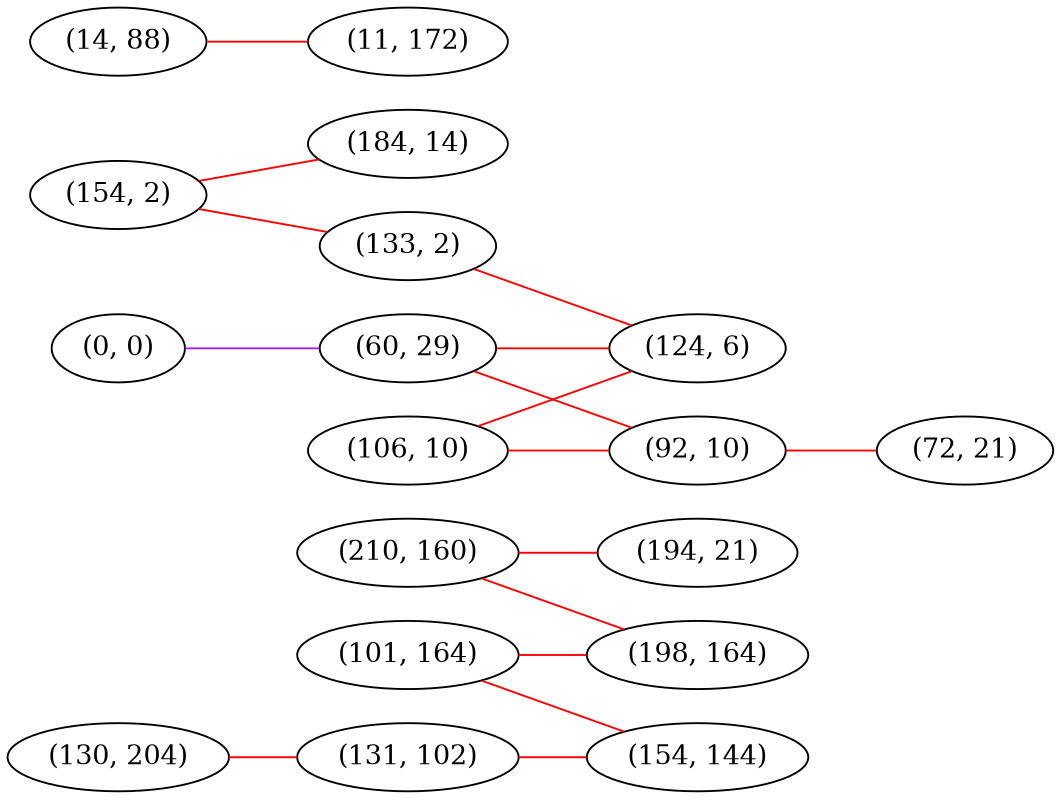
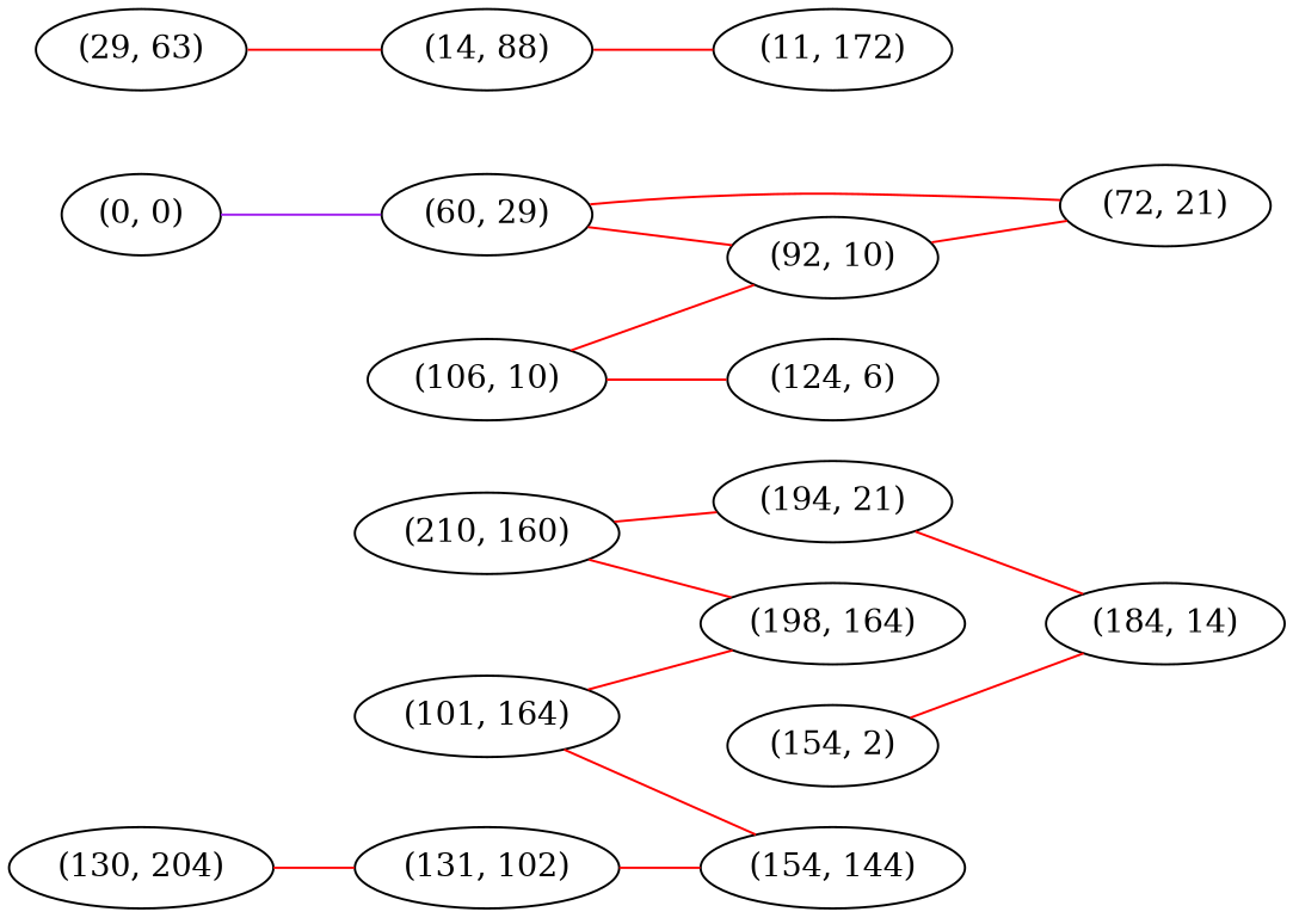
  graph {
    rankdir=LR
    edge [color=red weight=1]
    "(210, 160)"
    "(194, 21)"
    "(198, 164)"
    "(184, 14)"
    "(0, 0)"
    "(60, 29)"
    "(92, 10)"
    "(72, 21)"
    "(106, 10)"
    "(124, 6)"
+   "(29, 63)"
    "(14, 88)"
    "(11, 172)"
    "(154, 2)"
-   "(133, 2)"
    n16 [label="(101, 164)"]
    "(154, 144)"
    "(130, 204)"
    "(131, 102)"
    "(210, 160)" -- "(194, 21)"
    "(210, 160)" -- "(198, 164)"
+   "(194, 21)" -- "(184, 14)"
    "(0, 0)" -- "(60, 29)" [color=purple weight=4]
    "(60, 29)" -- "(92, 10)"
-   "(60, 29)" -- "(124, 6)"
+   "(60, 29)" -- "(72, 21)"
    "(92, 10)" -- "(72, 21)"
    "(106, 10)" -- "(92, 10)"
    "(106, 10)" -- "(124, 6)"
+   "(29, 63)" -- "(14, 88)"
    "(14, 88)" -- "(11, 172)"
    "(154, 2)" -- "(184, 14)"
-   "(154, 2)" -- "(133, 2)"
-   "(133, 2)" -- "(124, 6)"
    n16 -- "(198, 164)"
    n16 -- "(154, 144)"
    "(130, 204)" -- "(131, 102)"
    "(131, 102)" -- "(154, 144)"
  }
